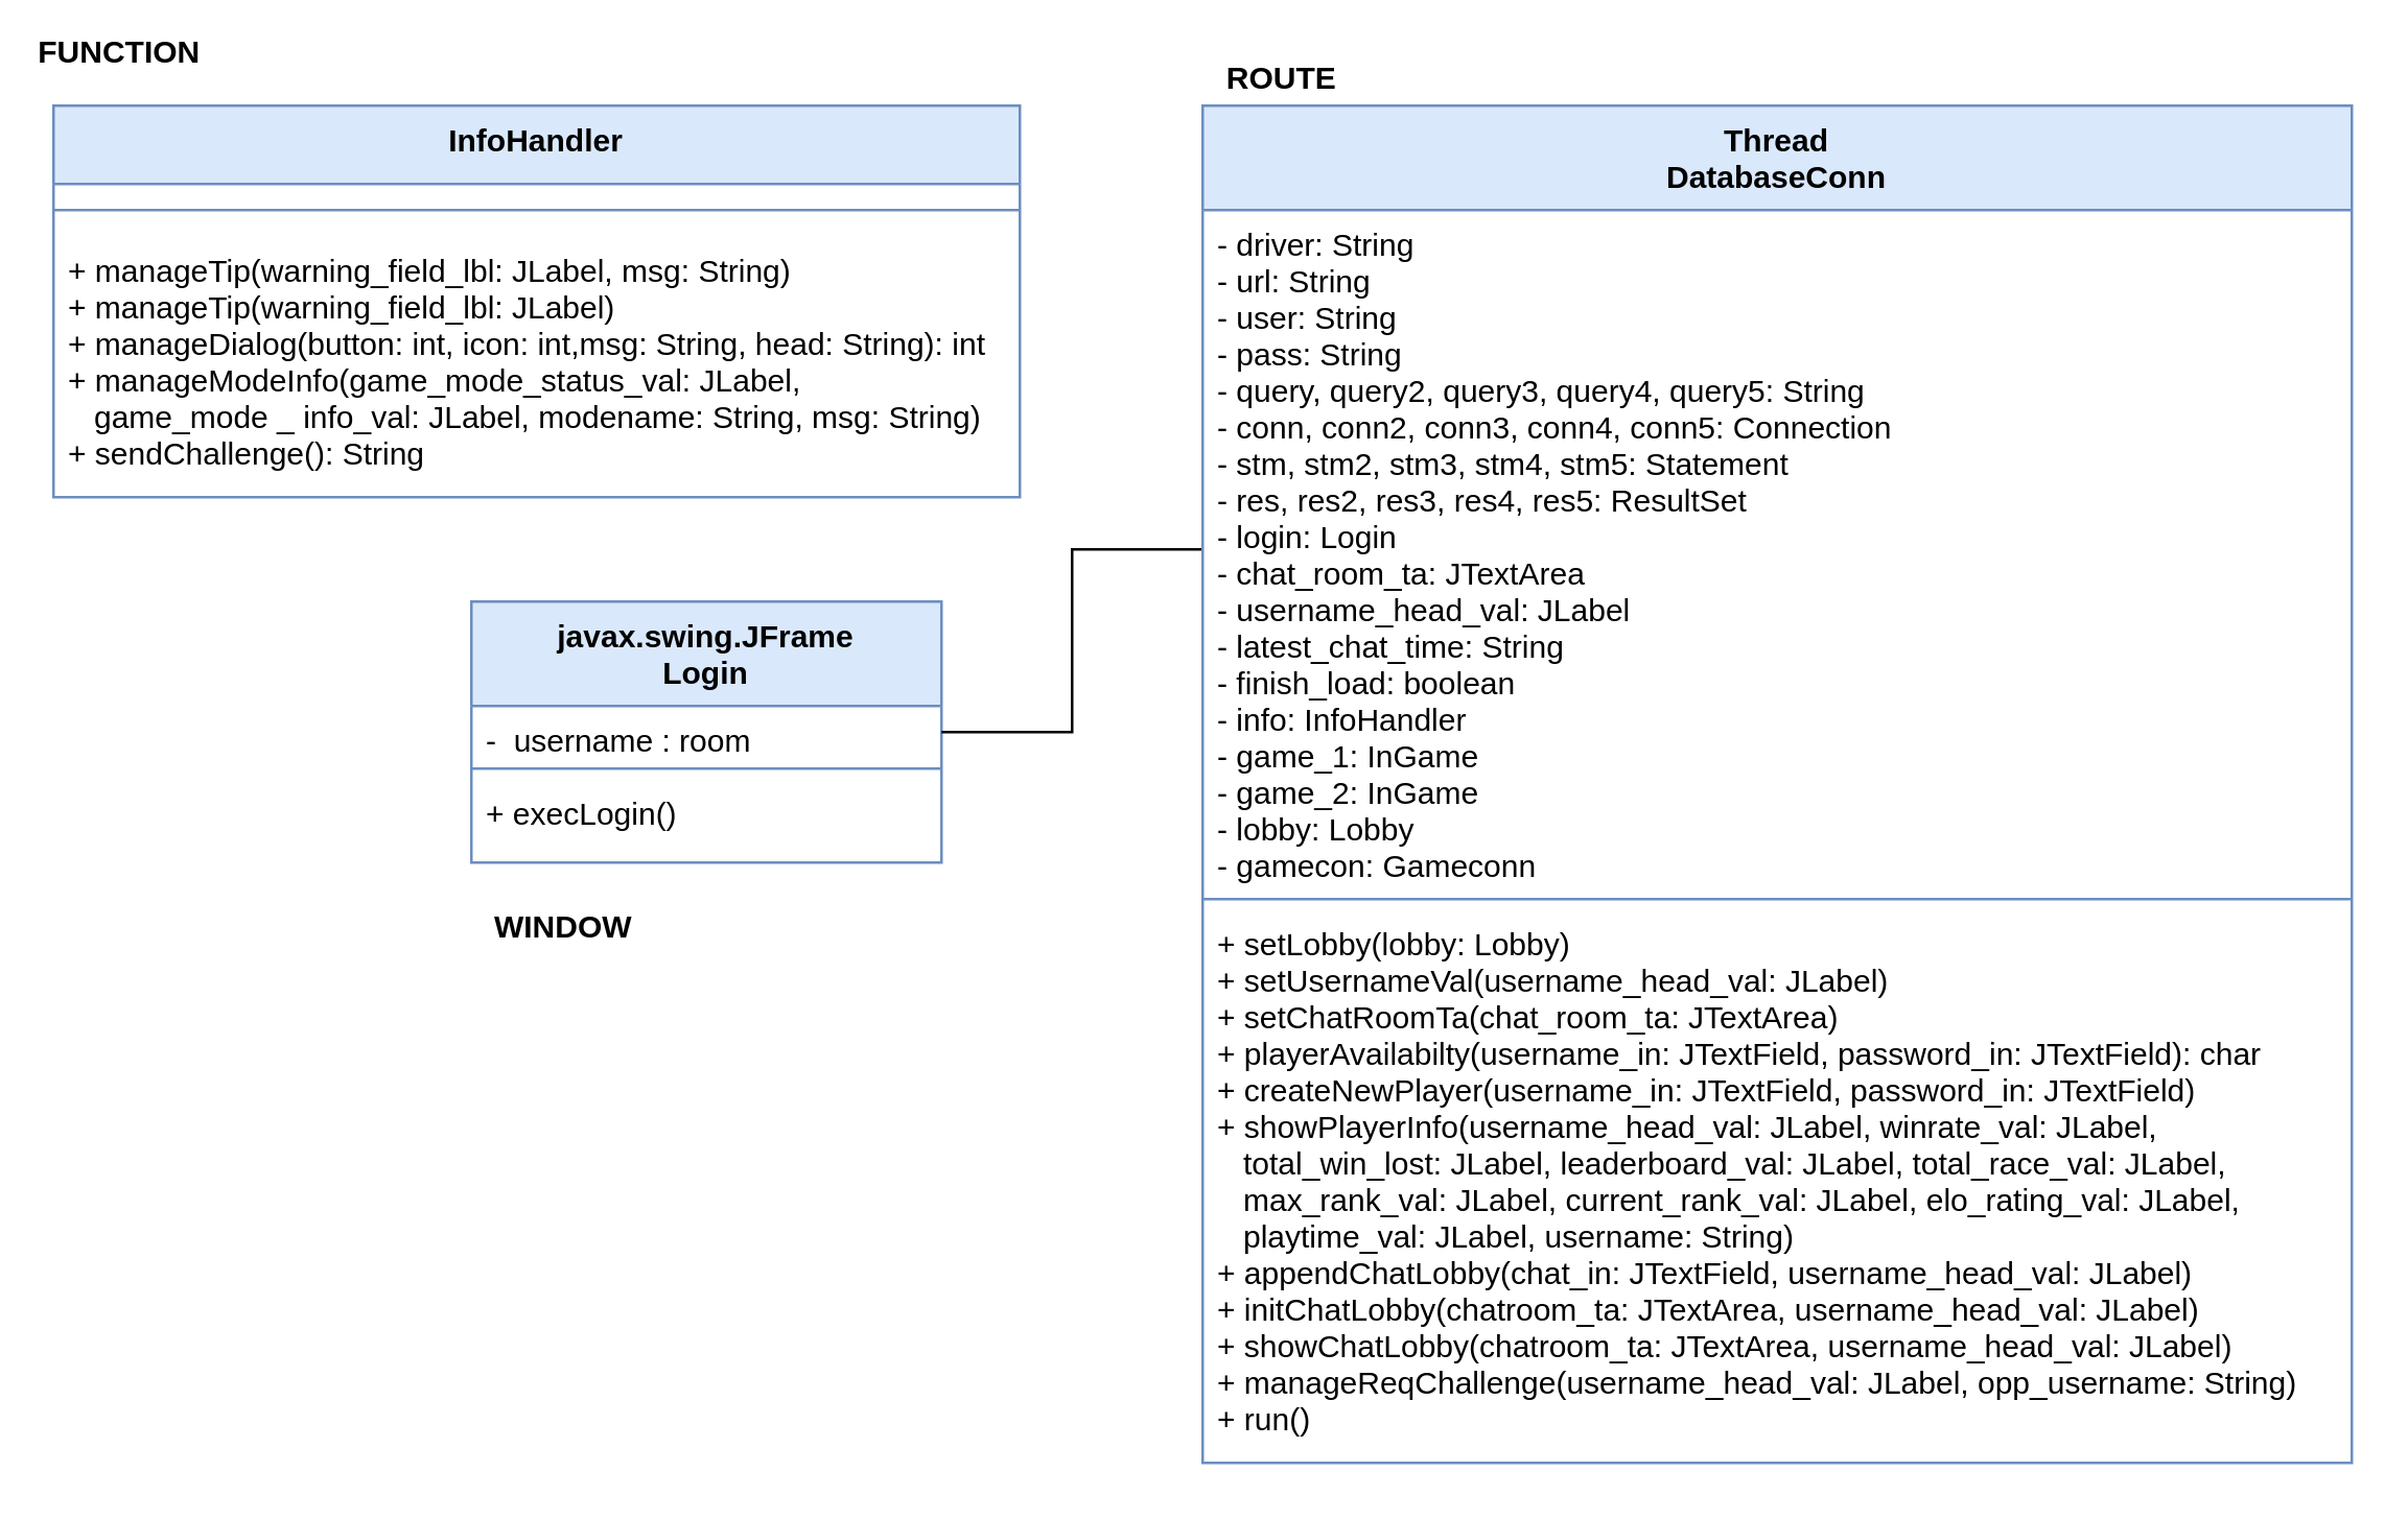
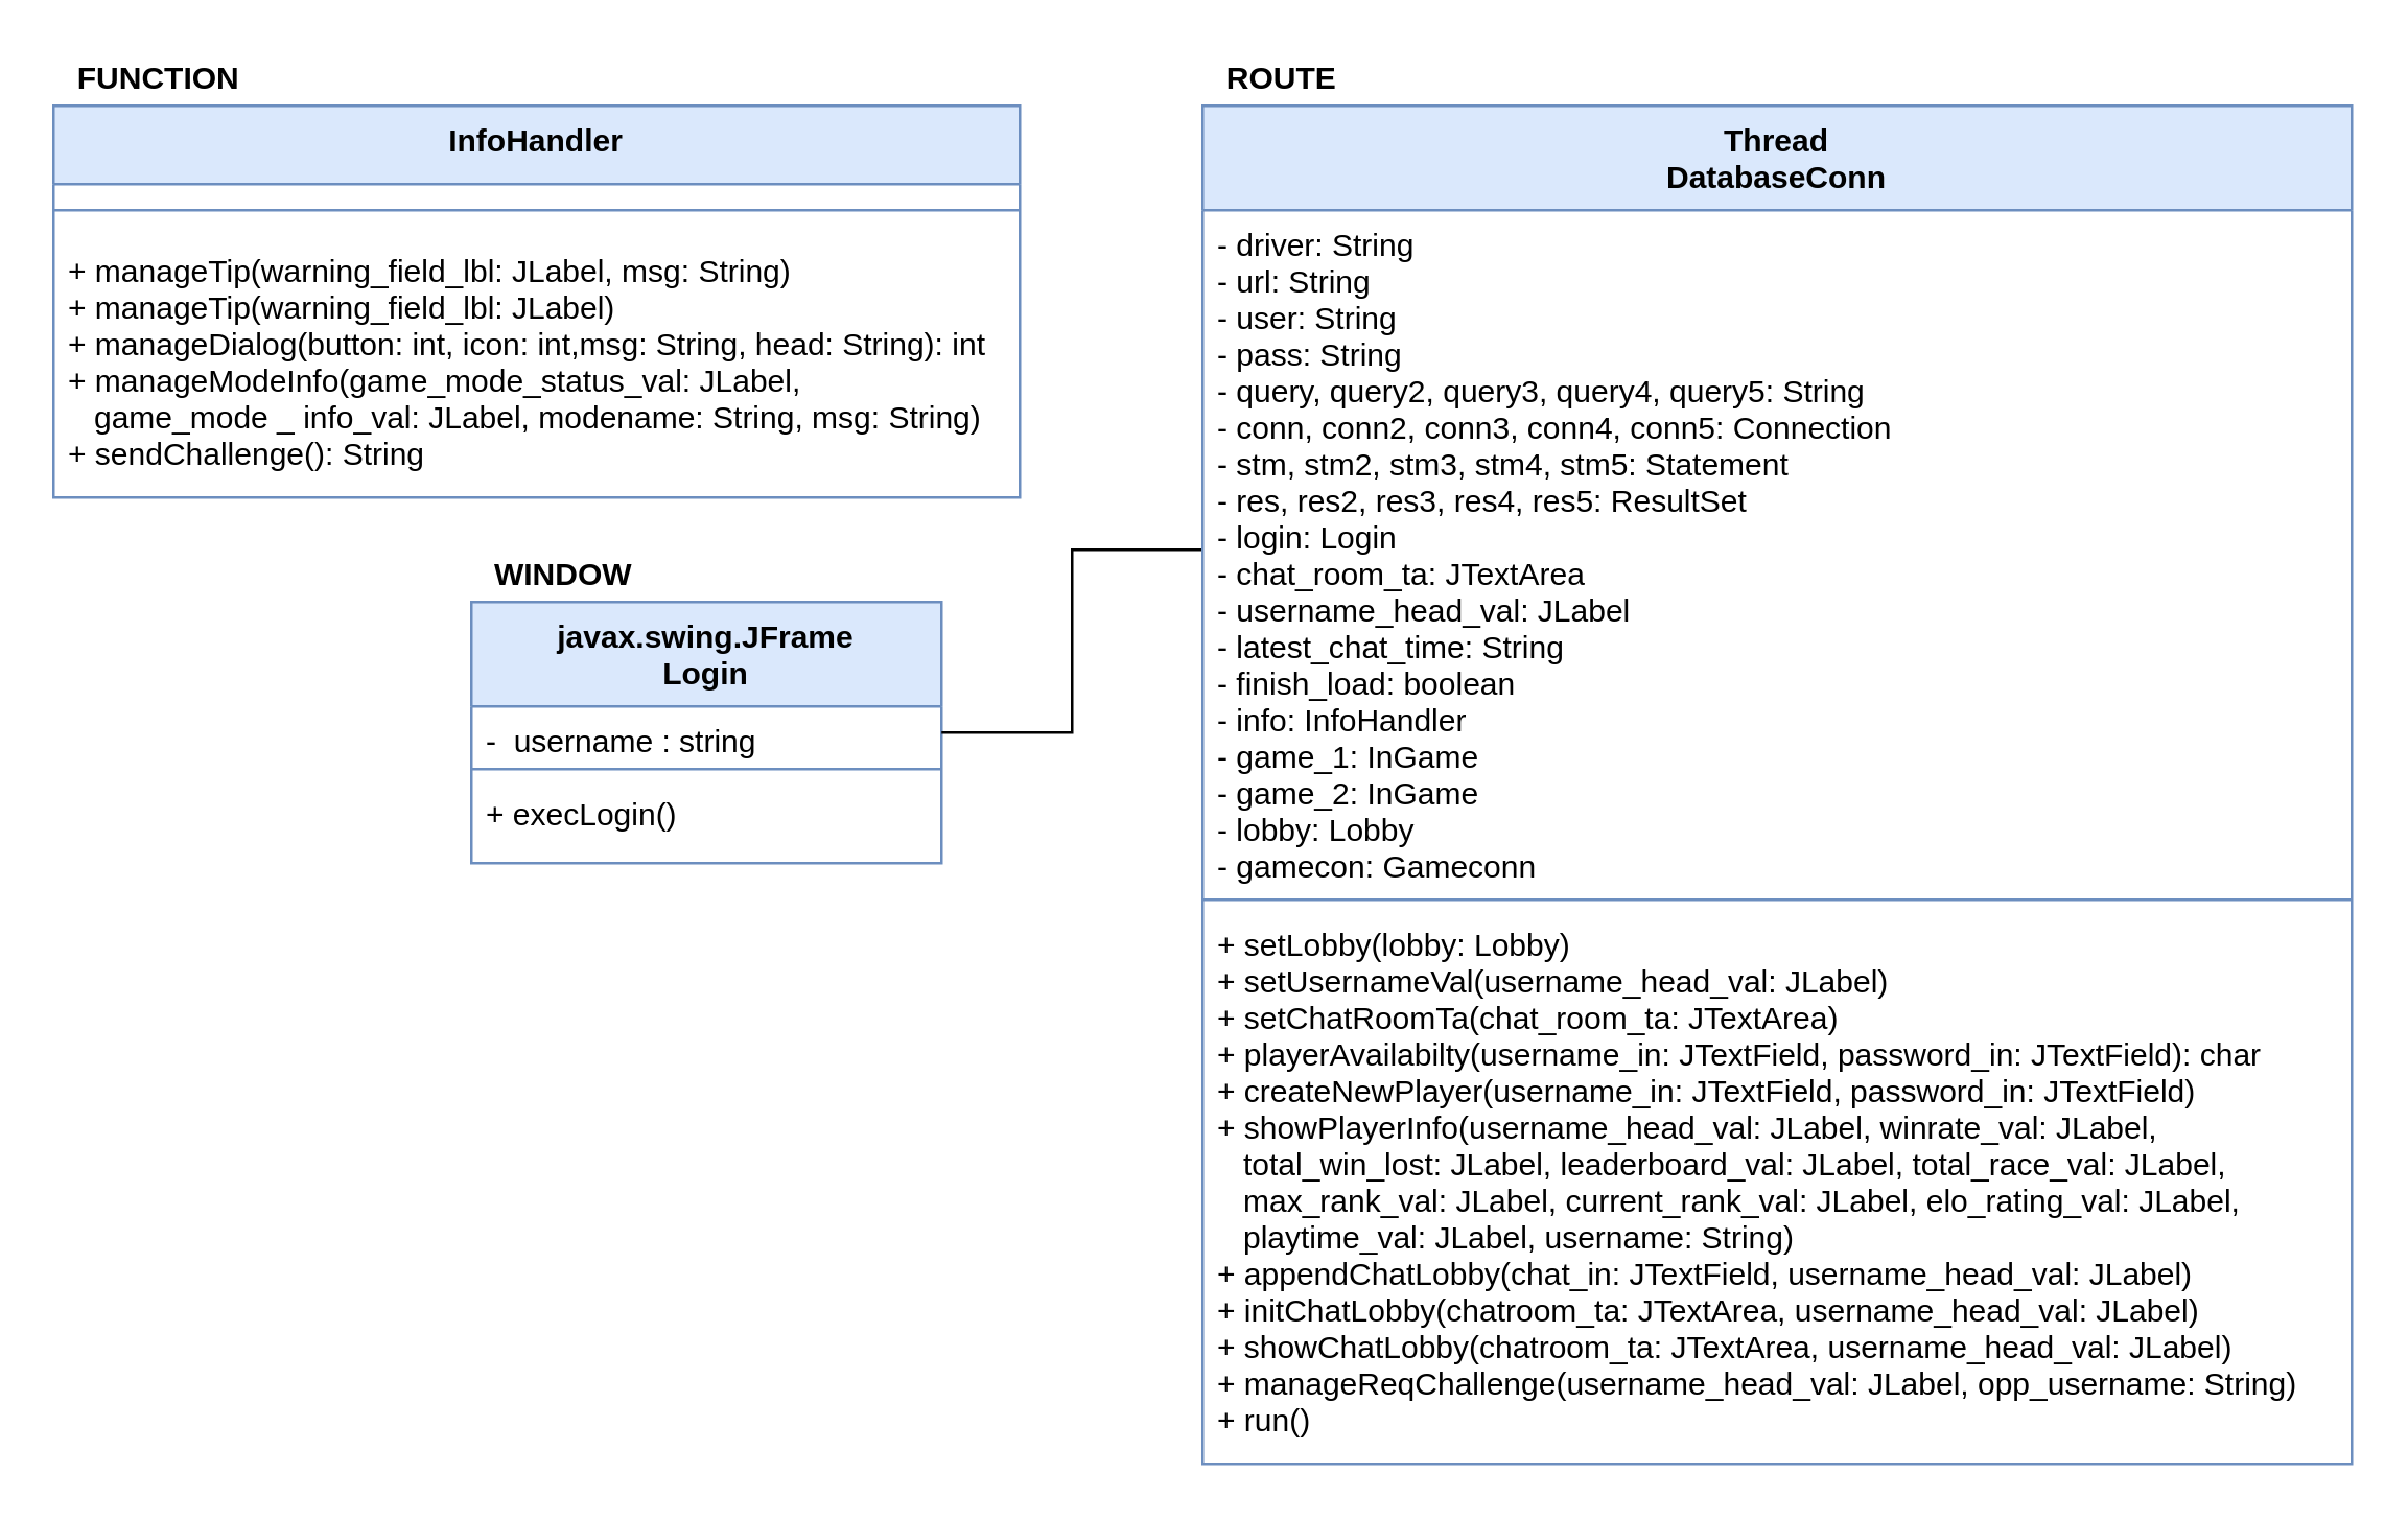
  <mxCell id="0" />
  <mxCell id="1" parent="0" />
  <mxCell id="2" value="javax.swing.JFrame&#10;Login" style="swimlane;fontStyle=1;align=center;verticalAlign=top;childLayout=stackLayout;horizontal=1;startSize=40;horizontalStack=0;resizeParent=1;resizeParentMax=0;resizeLast=0;collapsible=1;marginBottom=0;fillColor=#dae8fc;strokeColor=#6c8ebf;" parent="1" vertex="1"><mxGeometry x="180" y="230" width="180" height="100" as="geometry" /></mxCell>
- <mxCell id="3" value="-  username : room " style="text;strokeColor=none;fillColor=none;align=left;verticalAlign=top;spacingLeft=4;spacingRight=4;overflow=hidden;rotatable=0;points=[[0,0.5],[1,0.5]];portConstraint=eastwest;" parent="2" vertex="1"><mxGeometry y="40" width="180" height="20" as="geometry" /></mxCell>
+ <mxCell id="3" value="-  username : string " style="text;strokeColor=none;fillColor=none;align=left;verticalAlign=top;spacingLeft=4;spacingRight=4;overflow=hidden;rotatable=0;points=[[0,0.5],[1,0.5]];portConstraint=eastwest;" parent="2" vertex="1"><mxGeometry y="40" width="180" height="20" as="geometry" /></mxCell>
  <mxCell id="4" value="" style="line;strokeWidth=1;fillColor=#dae8fc;align=left;verticalAlign=middle;spacingTop=-1;spacingLeft=3;spacingRight=3;rotatable=0;labelPosition=right;points=[];portConstraint=eastwest;strokeColor=#6c8ebf;" parent="2" vertex="1"><mxGeometry y="60" width="180" height="8" as="geometry" /></mxCell>
  <mxCell id="5" value="+ execLogin()&#10;&#10; &#10;                                      &#10;&#10;&#10;" style="text;strokeColor=none;fillColor=none;align=left;verticalAlign=top;spacingLeft=4;spacingRight=4;overflow=hidden;rotatable=0;points=[[0,0.5],[1,0.5]];portConstraint=eastwest;" parent="2" vertex="1"><mxGeometry y="68" width="180" height="32" as="geometry" /></mxCell>
  <mxCell id="6" style="edgeStyle=orthogonalEdgeStyle;rounded=0;orthogonalLoop=1;jettySize=auto;html=1;exitX=0;exitY=0.5;exitDx=0;exitDy=0;entryX=1;entryY=0.5;entryDx=0;entryDy=0;strokeWidth=1;endArrow=none;endFill=0;" parent="1" source="13" target="3" edge="1"><mxGeometry relative="1" as="geometry"><mxPoint x="450" y="210" as="sourcePoint" /></mxGeometry></mxCell>
  <mxCell id="7" value="InfoHandler" style="swimlane;fontStyle=1;align=center;verticalAlign=top;childLayout=stackLayout;horizontal=1;startSize=30;horizontalStack=0;resizeParent=1;resizeParentMax=0;resizeLast=0;collapsible=1;marginBottom=0;fillColor=#dae8fc;strokeColor=#6c8ebf;" parent="1" vertex="1"><mxGeometry x="20" y="40" width="370" height="150" as="geometry" /></mxCell>
  <mxCell id="8" value="" style="line;strokeWidth=1;fillColor=#dae8fc;align=left;verticalAlign=middle;spacingTop=-1;spacingLeft=3;spacingRight=3;rotatable=0;labelPosition=right;points=[];portConstraint=eastwest;strokeColor=#6c8ebf;" parent="7" vertex="1"><mxGeometry y="30" width="370" height="20" as="geometry" /></mxCell>
  <mxCell id="9" value="+ manageTip(warning_field_lbl: JLabel, msg: String)&#10;+ manageTip(warning_field_lbl: JLabel)&#10;+ manageDialog(button: int, icon: int,msg: String, head: String): int&#10;+ manageModeInfo(game_mode_status_val: JLabel,  &#10;   game_mode _ info_val: JLabel, modename: String, msg: String)&#10;+ sendChallenge(): String&#10;&#10;" style="text;strokeColor=none;fillColor=none;align=left;verticalAlign=top;spacingLeft=4;spacingRight=4;overflow=hidden;rotatable=0;points=[[0,0.5],[1,0.5]];portConstraint=eastwest;" parent="7" vertex="1"><mxGeometry y="50" width="370" height="100" as="geometry" /></mxCell>
- <mxCell id="10" value="FUNCTION" style="text;html=1;align=center;verticalAlign=middle;resizable=0;points=[];autosize=1;fontStyle=1" parent="1" vertex="1"><mxGeometry x="5" y="10" width="80" height="20" as="geometry" /></mxCell>
- <mxCell id="11" value="WINDOW" style="text;html=1;align=center;verticalAlign=middle;resizable=0;points=[];autosize=1;fontStyle=1" parent="1" vertex="1"><mxGeometry x="180" y="345" width="70" height="20" as="geometry" /></mxCell>
+ <mxCell id="10" value="FUNCTION" style="text;html=1;align=center;verticalAlign=middle;resizable=0;points=[];autosize=1;fontStyle=1" parent="1" vertex="1"><mxGeometry x="20" y="20" width="80" height="20" as="geometry" /></mxCell>
+ <mxCell id="11" value="WINDOW" style="text;html=1;align=center;verticalAlign=middle;resizable=0;points=[];autosize=1;fontStyle=1" parent="1" vertex="1"><mxGeometry x="180" y="210" width="70" height="20" as="geometry" /></mxCell>
  <mxCell id="12" value="Thread&#10;DatabaseConn" style="swimlane;fontStyle=1;align=center;verticalAlign=top;childLayout=stackLayout;horizontal=1;startSize=40;horizontalStack=0;resizeParent=1;resizeParentMax=0;resizeLast=0;collapsible=1;marginBottom=0;fillColor=#dae8fc;strokeColor=#6c8ebf;" parent="1" vertex="1"><mxGeometry x="460" y="40" width="440" height="520" as="geometry" /></mxCell>
  <mxCell id="13" value="- driver: String&#10;- url: String&#10;- user: String&#10;- pass: String&#10;- query, query2, query3, query4, query5: String&#10;- conn, conn2, conn3, conn4, conn5: Connection&#10;- stm, stm2, stm3, stm4, stm5: Statement&#10;- res, res2, res3, res4, res5: ResultSet&#10;- login: Login&#10;- chat_room_ta: JTextArea&#10;- username_head_val: JLabel&#10;- latest_chat_time: String&#10;- finish_load: boolean&#10;- info: InfoHandler&#10;- game_1: InGame&#10;- game_2: InGame&#10;- lobby: Lobby&#10;- gamecon: Gameconn&#10;" style="text;strokeColor=none;fillColor=none;align=left;verticalAlign=top;spacingLeft=4;spacingRight=4;overflow=hidden;rotatable=0;points=[[0,0.5],[1,0.5]];portConstraint=eastwest;" parent="12" vertex="1"><mxGeometry y="40" width="440" height="260" as="geometry" /></mxCell>
  <mxCell id="14" value="" style="line;strokeWidth=1;fillColor=#dae8fc;align=left;verticalAlign=middle;spacingTop=-1;spacingLeft=3;spacingRight=3;rotatable=0;labelPosition=right;points=[];portConstraint=eastwest;strokeColor=#6c8ebf;" parent="12" vertex="1"><mxGeometry y="300" width="440" height="8" as="geometry" /></mxCell>
  <mxCell id="15" value="+ setLobby(lobby: Lobby)&#10;+ setUsernameVal(username_head_val: JLabel)&#10;+ setChatRoomTa(chat_room_ta: JTextArea)&#10;+ playerAvailabilty(username_in: JTextField, password_in: JTextField): char&#10;+ createNewPlayer(username_in: JTextField, password_in: JTextField)&#10;+ showPlayerInfo(username_head_val: JLabel, winrate_val: JLabel, &#10;   total_win_lost: JLabel, leaderboard_val: JLabel, total_race_val: JLabel, &#10;   max_rank_val: JLabel, current_rank_val: JLabel, elo_rating_val: JLabel, &#10;   playtime_val: JLabel, username: String)&#10;+ appendChatLobby(chat_in: JTextField, username_head_val: JLabel)&#10;+ initChatLobby(chatroom_ta: JTextArea, username_head_val: JLabel)&#10;+ showChatLobby(chatroom_ta: JTextArea, username_head_val: JLabel)&#10;+ manageReqChallenge(username_head_val: JLabel, opp_username: String)&#10;+ run()&#10;" style="text;strokeColor=none;fillColor=none;align=left;verticalAlign=top;spacingLeft=4;spacingRight=4;overflow=hidden;rotatable=0;points=[[0,0.5],[1,0.5]];portConstraint=eastwest;" parent="12" vertex="1"><mxGeometry y="308" width="440" height="212" as="geometry" /></mxCell>
  <mxCell id="16" value="ROUTE" style="text;html=1;align=center;verticalAlign=middle;resizable=0;points=[];autosize=1;fontStyle=1" parent="1" vertex="1"><mxGeometry x="460" y="20" width="60" height="20" as="geometry" /></mxCell>
